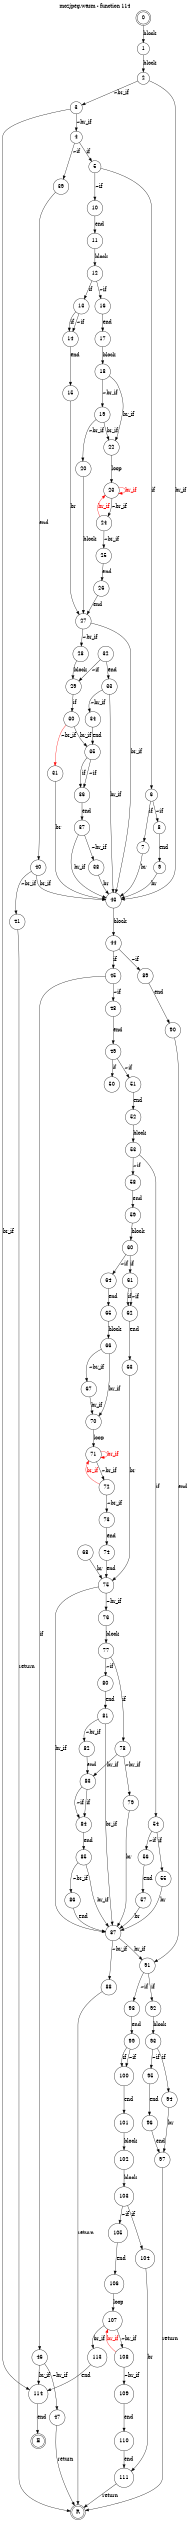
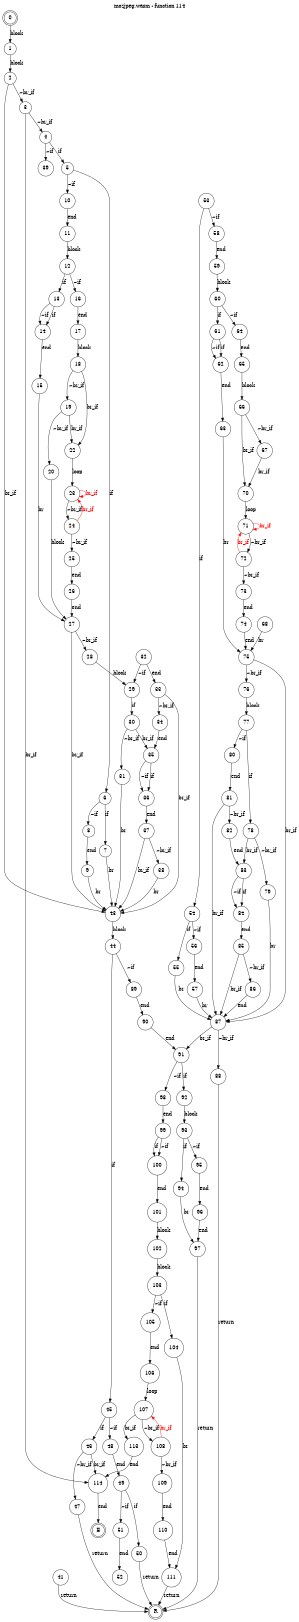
  digraph {
    label="mozjpeg.wasm - function 114"
    labelfontcolor=black
    labelfontname=Helvetica
    labelfontsize=16
    labelloc=t
    node [shape=circle]
    0 [shape=doublecircle]
    1
    2
    E [shape=doublecircle]
    R [shape=doublecircle]
    3
    43
    4
    114
    44
    5
    39
    45
    89
    6
    10
-   40
    7
    8
    11
    41
    9
    12
    13
    16
    14
    17
    15
    18
    27
    28
    29
    19
    22
    20
    23
    24
    25
    26
    30
    31
    35
    32
    33
    36
    34
    37
    38
    46
    48
    90
    47
    49
    91
    50
    51
    52
    53
    54
    58
    55
    56
    59
    87
    57
    60
    88
    92
    98
    61
    64
    62
    65
    63
    66
    75
    76
    77
    67
    70
    71
    68
    72
    73
    74
    78
    80
    79
    83
    81
    84
    82
    85
    86
    93
    99
    94
    95
    100
    97
    96
    101
    102
    103
    104
    105
    111
    106
    107
    108
    113
    109
    110
    0 -> 1 [label=block]
    1 -> 2 [label=block]
    2 -> 3 [label="~br_if"]
    2 -> 43 [label=br_if]
    3 -> 4 [label="~br_if"]
    3 -> 114 [label=br_if]
    43 -> 44 [label=block]
    4 -> 5 [label=if]
    4 -> 39 [label="~if"]
    114 -> E [label=end]
    44 -> 45 [label=if]
    44 -> 89 [label="~if"]
    5 -> 6 [label=if]
    5 -> 10 [label="~if"]
-   39 -> 40 [label=end]
    45 -> 46 [label=if]
    45 -> 48 [label="~if"]
    89 -> 90 [label=end]
    6 -> 7 [label=if]
    6 -> 8 [label="~if"]
    10 -> 11 [label=end]
-   40 -> 43 [label=br_if]
-   40 -> 41 [label="~br_if"]
    7 -> 43 [label=br]
    8 -> 9 [label=end]
    11 -> 12 [label=block]
    41 -> R [label=return]
    9 -> 43 [label=br]
    12 -> 13 [label=if]
    12 -> 16 [label="~if"]
    13 -> 14 [label=if]
    13 -> 14 [label="~if"]
    16 -> 17 [label=end]
    14 -> 15 [label=end]
    17 -> 18 [label=block]
    15 -> 27 [label=br]
    18 -> 19 [label="~br_if"]
    18 -> 22 [label=br_if]
    27 -> 43 [label=br_if]
    27 -> 28 [label="~br_if"]
    28 -> 29 [label=block]
    29 -> 30 [label=if]
    19 -> 22 [label=br_if]
    19 -> 20 [label="~br_if"]
    22 -> 23 [label=loop]
    20 -> 27 [label=block]
    23 -> 23 [color=red fontcolor=red label=br_if]
    23 -> 24 [label="~br_if"]
    24 -> 23 [color=red fontcolor=red label=br_if]
    24 -> 25 [label="~br_if"]
    25 -> 26 [label=end]
    26 -> 27 [label=end]
-   30 -> 31 [label="~br_if" color=red]
+   30 -> 31 [label="~br_if"]
    30 -> 35 [label=br_if]
    31 -> 43 [label=br]
    35 -> 36 [label=if]
    35 -> 36 [label="~if"]
    32 -> 29 [label="~if"]
    32 -> 33 [label=end]
    33 -> 43 [label=br_if]
    33 -> 34 [label="~br_if"]
    36 -> 37 [label=end]
    34 -> 35 [label=end]
    37 -> 43 [label=br_if]
    37 -> 38 [label="~br_if"]
    38 -> 43 [label=br]
    46 -> 114 [label=br_if]
    46 -> 47 [label="~br_if"]
    48 -> 49 [label=end]
    90 -> 91 [label=end]
    47 -> R [label=return]
    49 -> 50 [label=if]
    49 -> 51 [label="~if"]
    91 -> 92 [label=if]
    91 -> 98 [label="~if"]
+   50 -> R [label=return]
    51 -> 52 [label=end]
-   52 -> 53 [label=block]
    53 -> 54 [label=if]
    53 -> 58 [label="~if"]
    54 -> 55 [label=if]
    54 -> 56 [label="~if"]
    58 -> 59 [label=end]
    55 -> 87 [label=br]
    56 -> 57 [label=end]
    59 -> 60 [label=block]
    87 -> 91 [label=br_if]
    87 -> 88 [label="~br_if"]
    57 -> 87 [label=br]
    60 -> 61 [label=if]
    60 -> 64 [label="~if"]
    88 -> R [label=return]
    92 -> 93 [label=block]
    98 -> 99 [label=end]
    61 -> 62 [label=if]
    61 -> 62 [label="~if"]
    64 -> 65 [label=end]
    62 -> 63 [label=end]
    65 -> 66 [label=block]
    63 -> 75 [label=br]
    66 -> 67 [label="~br_if"]
    66 -> 70 [label=br_if]
    75 -> 87 [label=br_if]
    75 -> 76 [label="~br_if"]
    76 -> 77 [label=block]
    77 -> 78 [label=if]
    77 -> 80 [label="~if"]
    67 -> 70 [label=br_if]
    70 -> 71 [label=loop]
    71 -> 71 [color=red fontcolor=red label=br_if]
    71 -> 72 [label="~br_if"]
    68 -> 75 [label=br]
    72 -> 71 [color=red fontcolor=red label=br_if]
    72 -> 73 [label="~br_if"]
    73 -> 74 [label=end]
    74 -> 75 [label=end]
    78 -> 79 [label="~br_if"]
    78 -> 83 [label=br_if]
    80 -> 81 [label=end]
    79 -> 87 [label=br]
    83 -> 84 [label=if]
    83 -> 84 [label="~if"]
    81 -> 87 [label=br_if]
    81 -> 82 [label="~br_if"]
    84 -> 85 [label=end]
    82 -> 83 [label=end]
    85 -> 87 [label=br_if]
    85 -> 86 [label="~br_if"]
    86 -> 87 [label=end]
    93 -> 94 [label=if]
    93 -> 95 [label="~if"]
    99 -> 100 [label=if]
    99 -> 100 [label="~if"]
    94 -> 97 [label=br]
    95 -> 96 [label=end]
    100 -> 101 [label=end]
    97 -> R [label=return]
    96 -> 97 [label=end]
    101 -> 102 [label=block]
    102 -> 103 [label=block]
    103 -> 104 [label=if]
    103 -> 105 [label="~if"]
    104 -> 111 [label=br]
    105 -> 106 [label=end]
    111 -> R [label=return]
    106 -> 107 [label=loop]
    107 -> 108 [label="~br_if"]
    107 -> 113 [label=br_if]
    108 -> 107 [color=red fontcolor=red label=br_if]
    108 -> 109 [label="~br_if"]
    113 -> 114 [label=end]
    109 -> 110 [label=end]
    110 -> 111 [label=end]
  }
